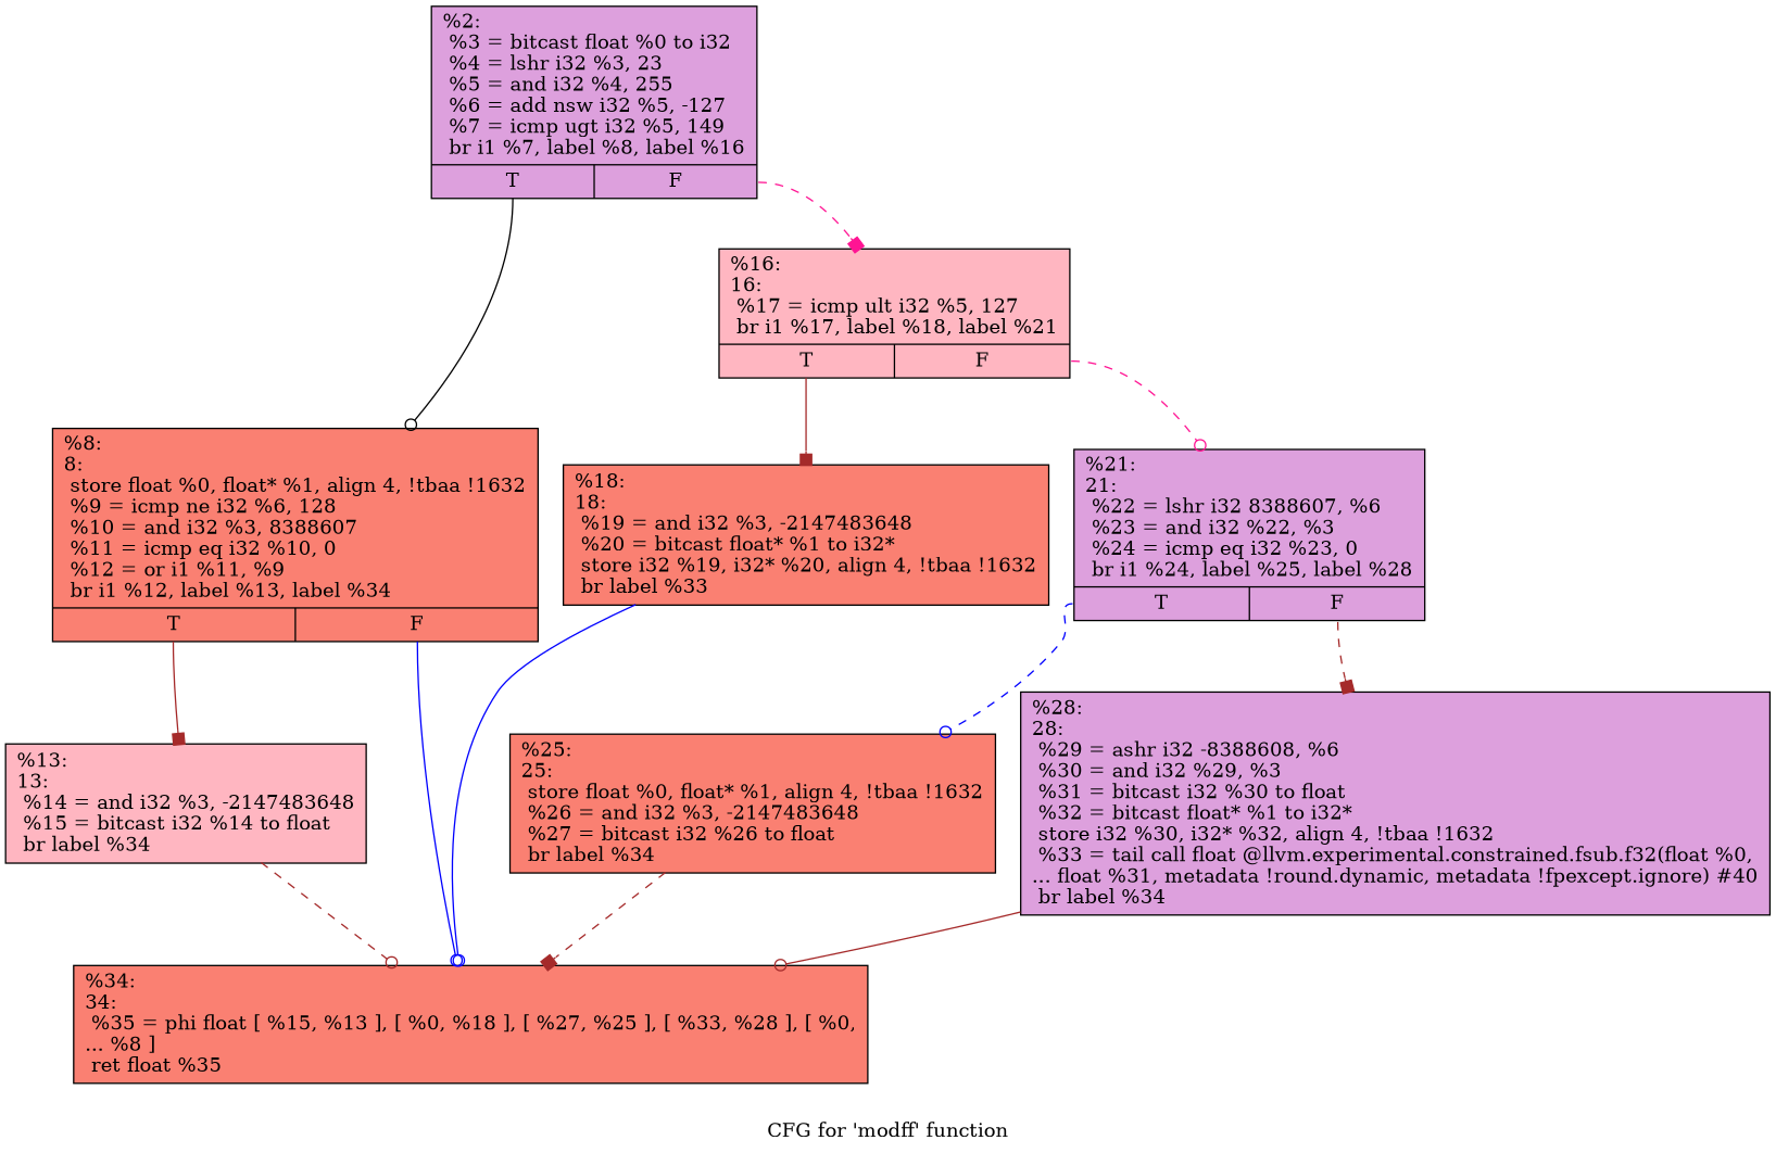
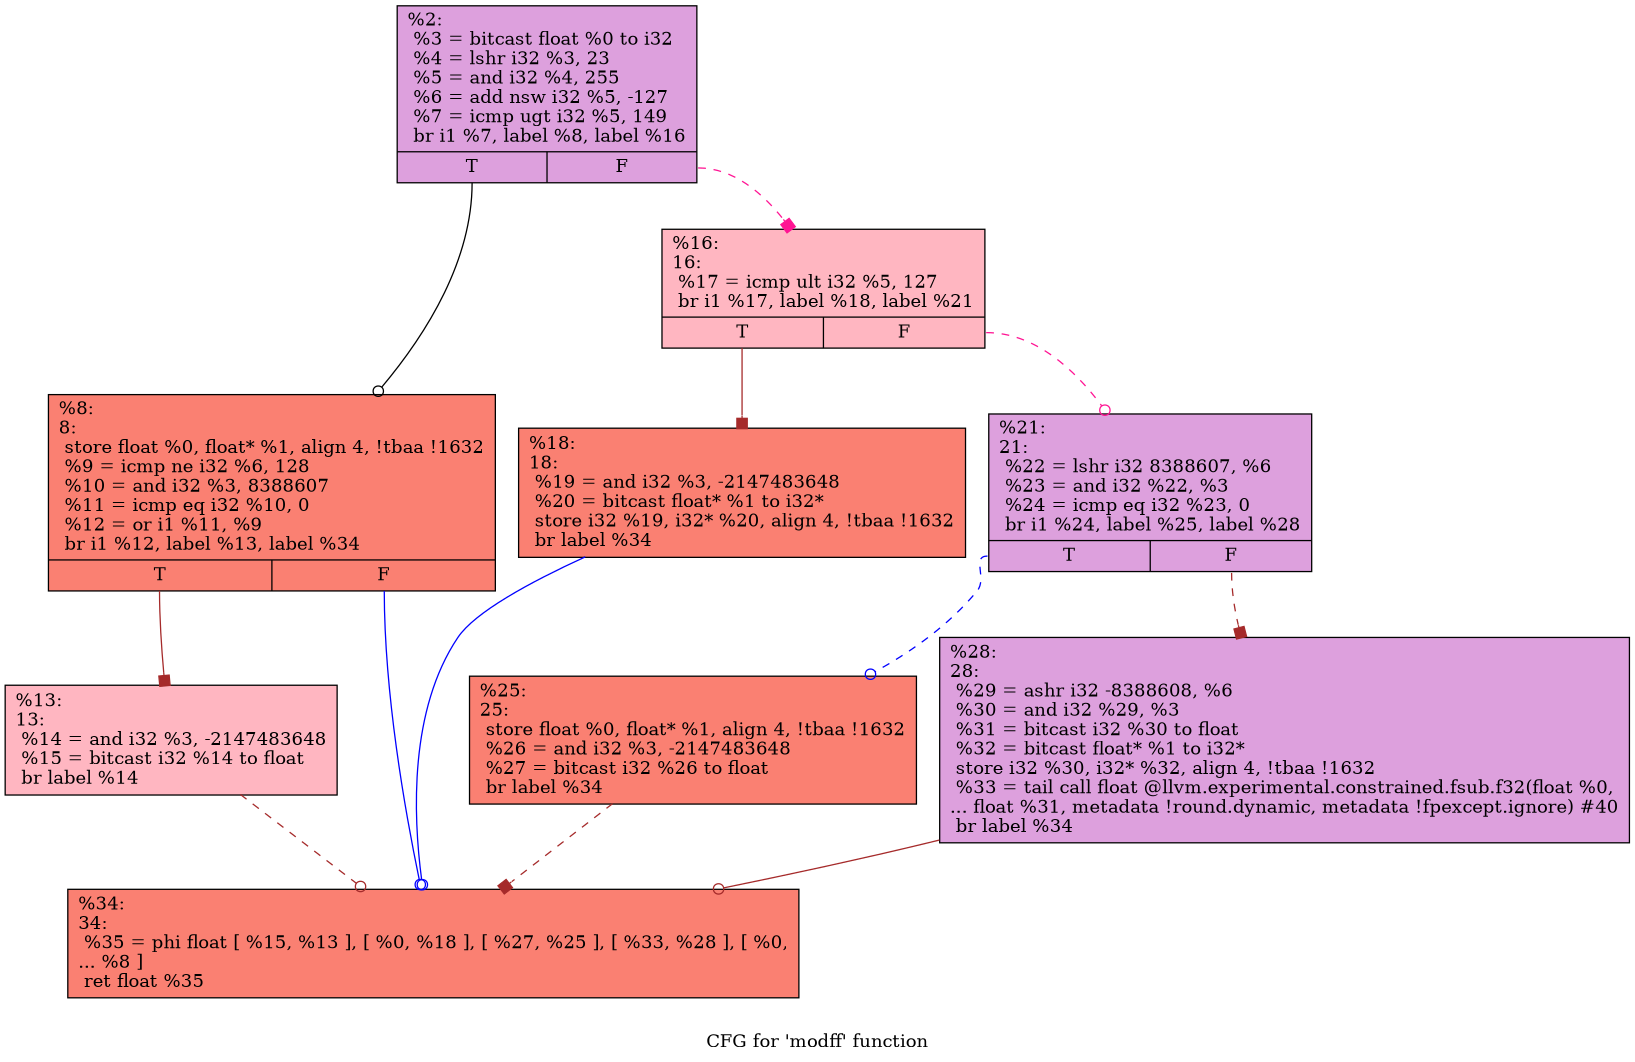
  digraph {
    label="CFG for 'modff' function"
    node [fillcolor=salmon shape=record style=filled]
    edge [arrowhead=odot color=brown style=solid]
    n1 [fillcolor=plum label="{%2:\l  %3 = bitcast float %0 to i32\l  %4 = lshr i32 %3, 23\l  %5 = and i32 %4, 255\l  %6 = add nsw i32 %5, -127\l  %7 = icmp ugt i32 %5, 149\l  br i1 %7, label %8, label %16\l|{<s0>T|<s1>F}}"]
    n2 [label="{%8:\l8:                                                \l  store float %0, float* %1, align 4, !tbaa !1632\l  %9 = icmp ne i32 %6, 128\l  %10 = and i32 %3, 8388607\l  %11 = icmp eq i32 %10, 0\l  %12 = or i1 %11, %9\l  br i1 %12, label %13, label %34\l|{<s0>T|<s1>F}}"]
    n3 [fillcolor=lightpink label="{%16:\l16:                                               \l  %17 = icmp ult i32 %5, 127\l  br i1 %17, label %18, label %21\l|{<s0>T|<s1>F}}"]
-   n4 [fillcolor=lightpink label="{%13:\l13:                                               \l  %14 = and i32 %3, -2147483648\l  %15 = bitcast i32 %14 to float\l  br label %34\l}"]
+   n4 [fillcolor=lightpink label="{%13:\l13:                                               \l  %14 = and i32 %3, -2147483648\l  %15 = bitcast i32 %14 to float\l  br label %14\l}"]
    n5 [label="{%34:\l34:                                               \l  %35 = phi float [ %15, %13 ], [ %0, %18 ], [ %27, %25 ], [ %33, %28 ], [ %0,\l... %8 ]\l  ret float %35\l}"]
-   n6 [label="{%18:\l18:                                               \l  %19 = and i32 %3, -2147483648\l  %20 = bitcast float* %1 to i32*\l  store i32 %19, i32* %20, align 4, !tbaa !1632\l  br label %33\l}"]
+   n6 [label="{%18:\l18:                                               \l  %19 = and i32 %3, -2147483648\l  %20 = bitcast float* %1 to i32*\l  store i32 %19, i32* %20, align 4, !tbaa !1632\l  br label %34\l}"]
    n7 [fillcolor=plum label="{%21:\l21:                                               \l  %22 = lshr i32 8388607, %6\l  %23 = and i32 %22, %3\l  %24 = icmp eq i32 %23, 0\l  br i1 %24, label %25, label %28\l|{<s0>T|<s1>F}}"]
    n8 [label="{%25:\l25:                                               \l  store float %0, float* %1, align 4, !tbaa !1632\l  %26 = and i32 %3, -2147483648\l  %27 = bitcast i32 %26 to float\l  br label %34\l}"]
    n9 [fillcolor=plum label="{%28:\l28:                                               \l  %29 = ashr i32 -8388608, %6\l  %30 = and i32 %29, %3\l  %31 = bitcast i32 %30 to float\l  %32 = bitcast float* %1 to i32*\l  store i32 %30, i32* %32, align 4, !tbaa !1632\l  %33 = tail call float @llvm.experimental.constrained.fsub.f32(float %0,\l... float %31, metadata !round.dynamic, metadata !fpexcept.ignore) #40\l  br label %34\l}"]
    n1 -> n2 [color=black tailport=s0]
    n1 -> n3 [arrowhead=box color=deeppink style=dashed tailport=s1]
    n2 -> n4 [arrowhead=box tailport=s0]
    n2 -> n5 [color=blue tailport=s1]
    n3 -> n6 [arrowhead=box tailport=s0]
    n3 -> n7 [color=deeppink style=dashed tailport=s1]
    n4 -> n5 [style=dashed]
    n6 -> n5 [color=blue]
    n7 -> n8 [color=blue style=dashed tailport=s0]
    n7 -> n9 [arrowhead=box style=dashed tailport=s1]
    n8 -> n5 [arrowhead=box style=dashed]
    n9 -> n5
  }
